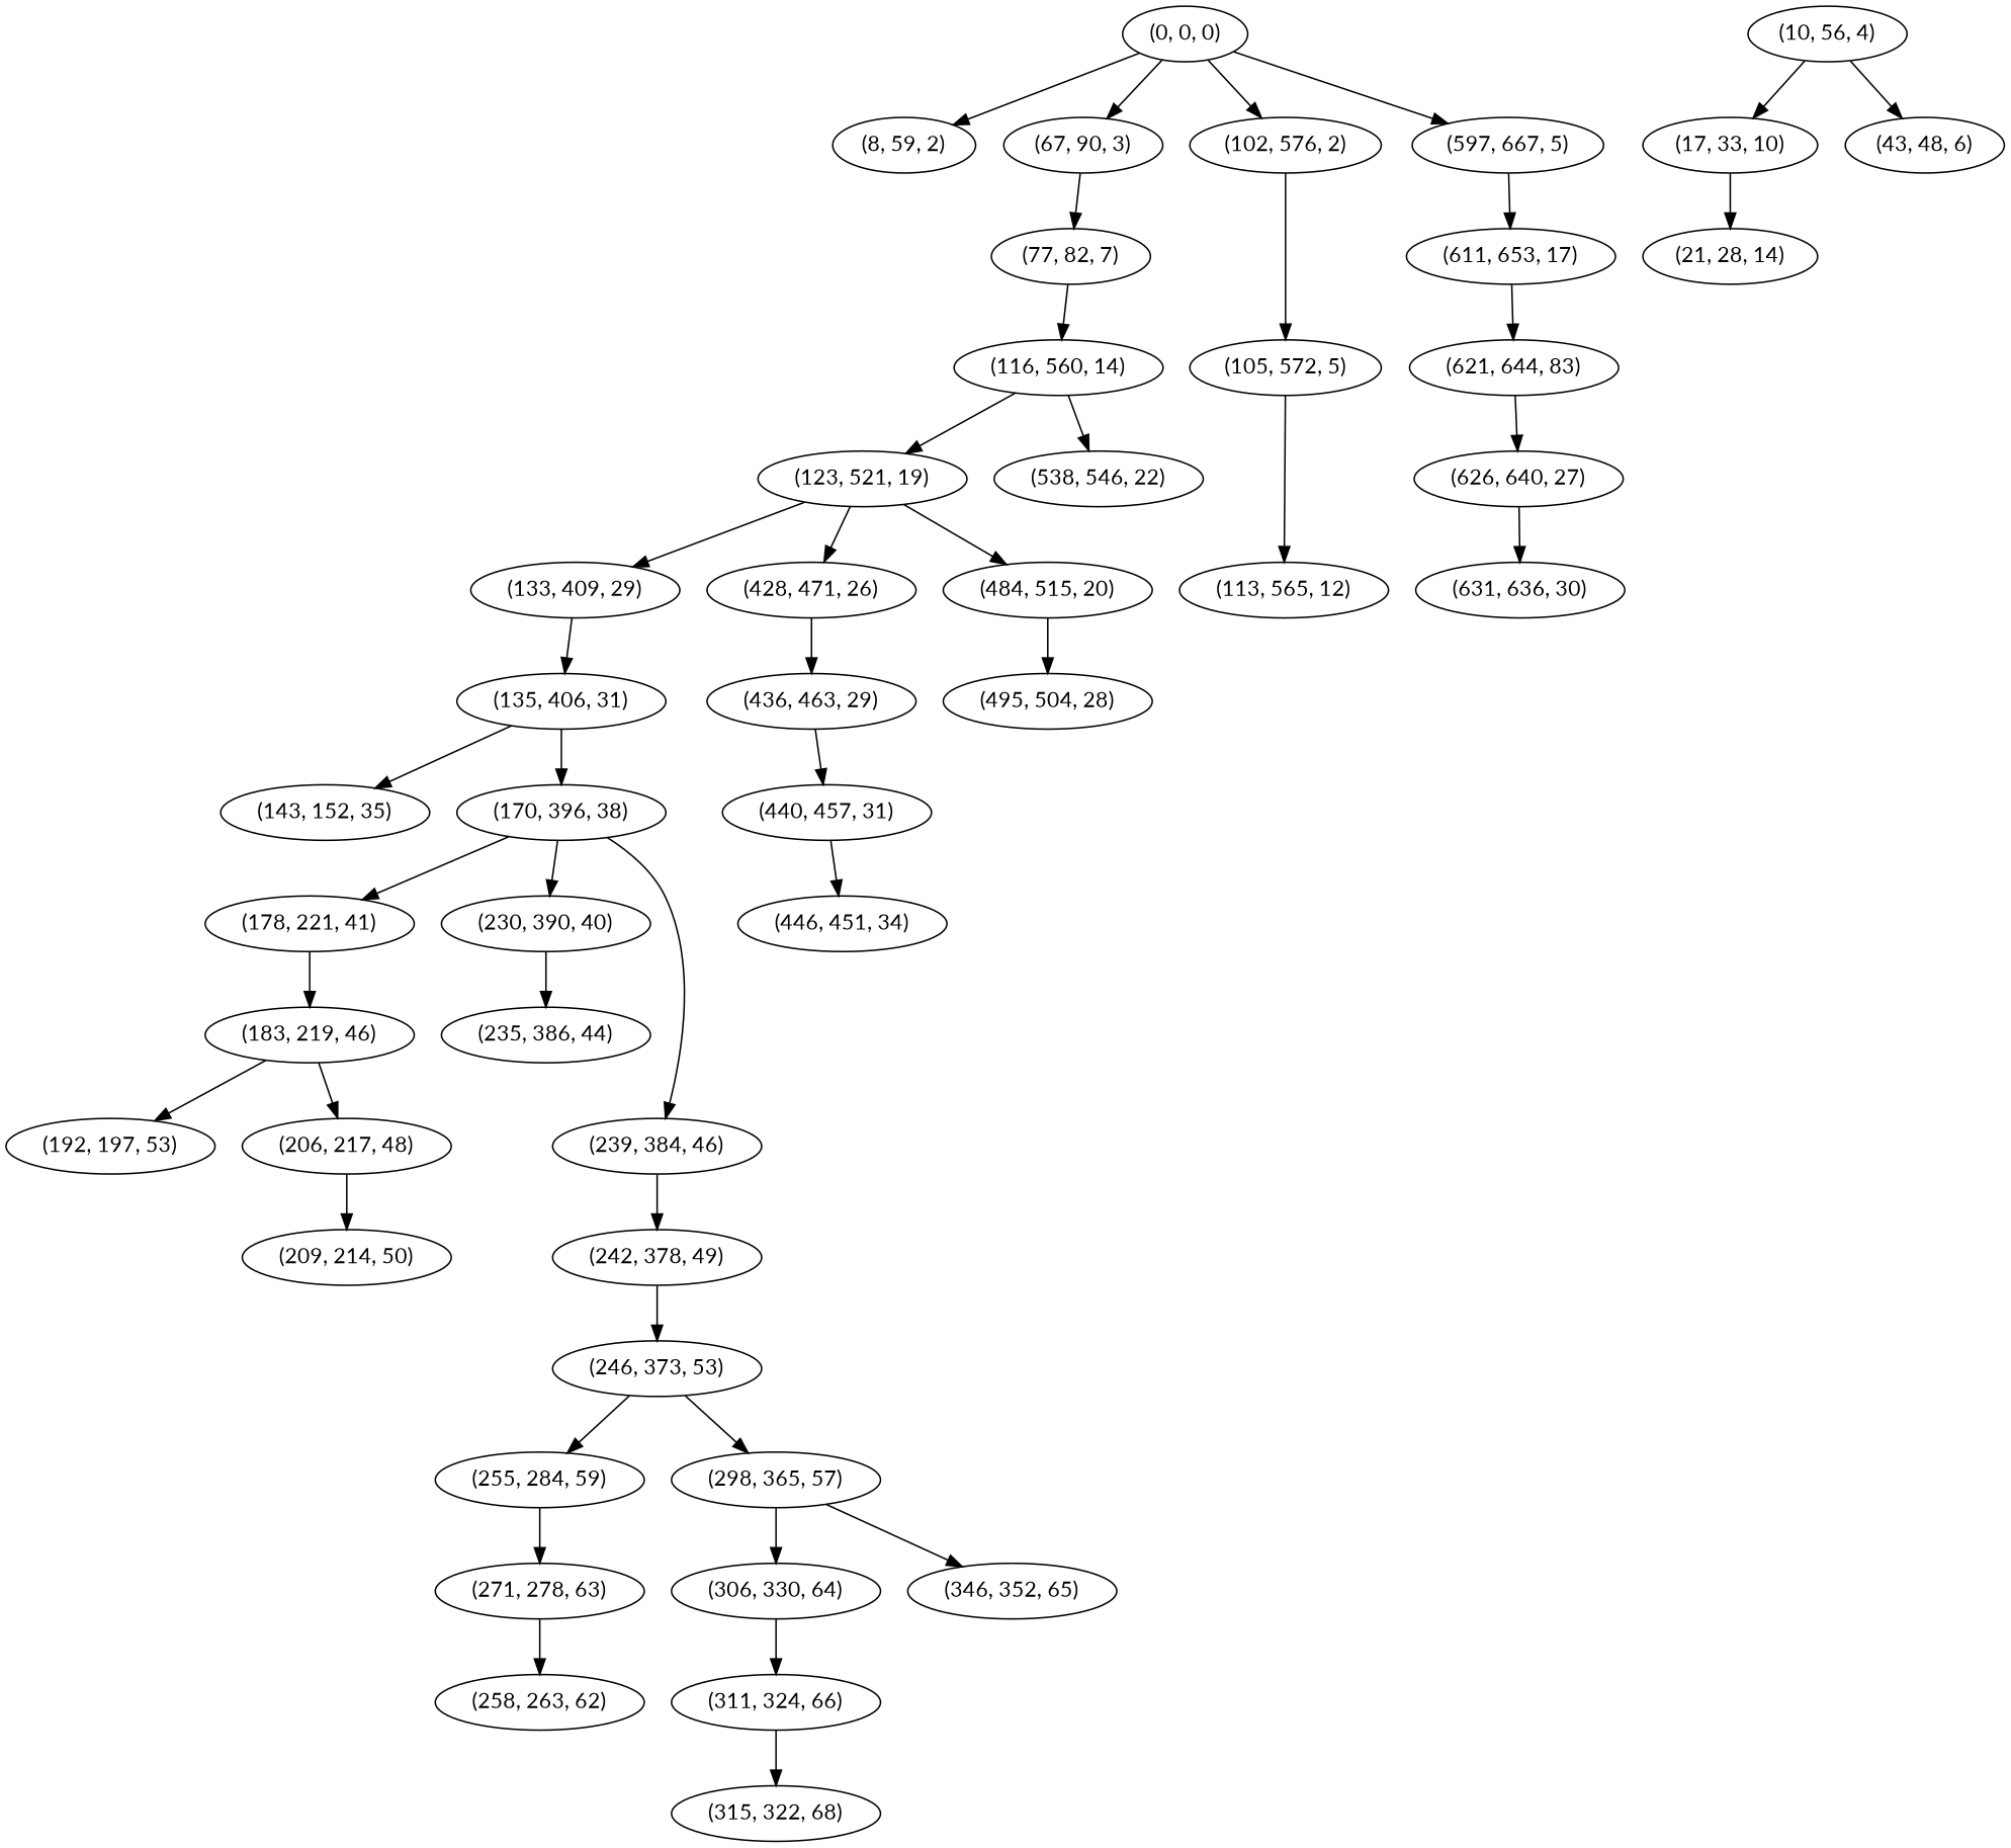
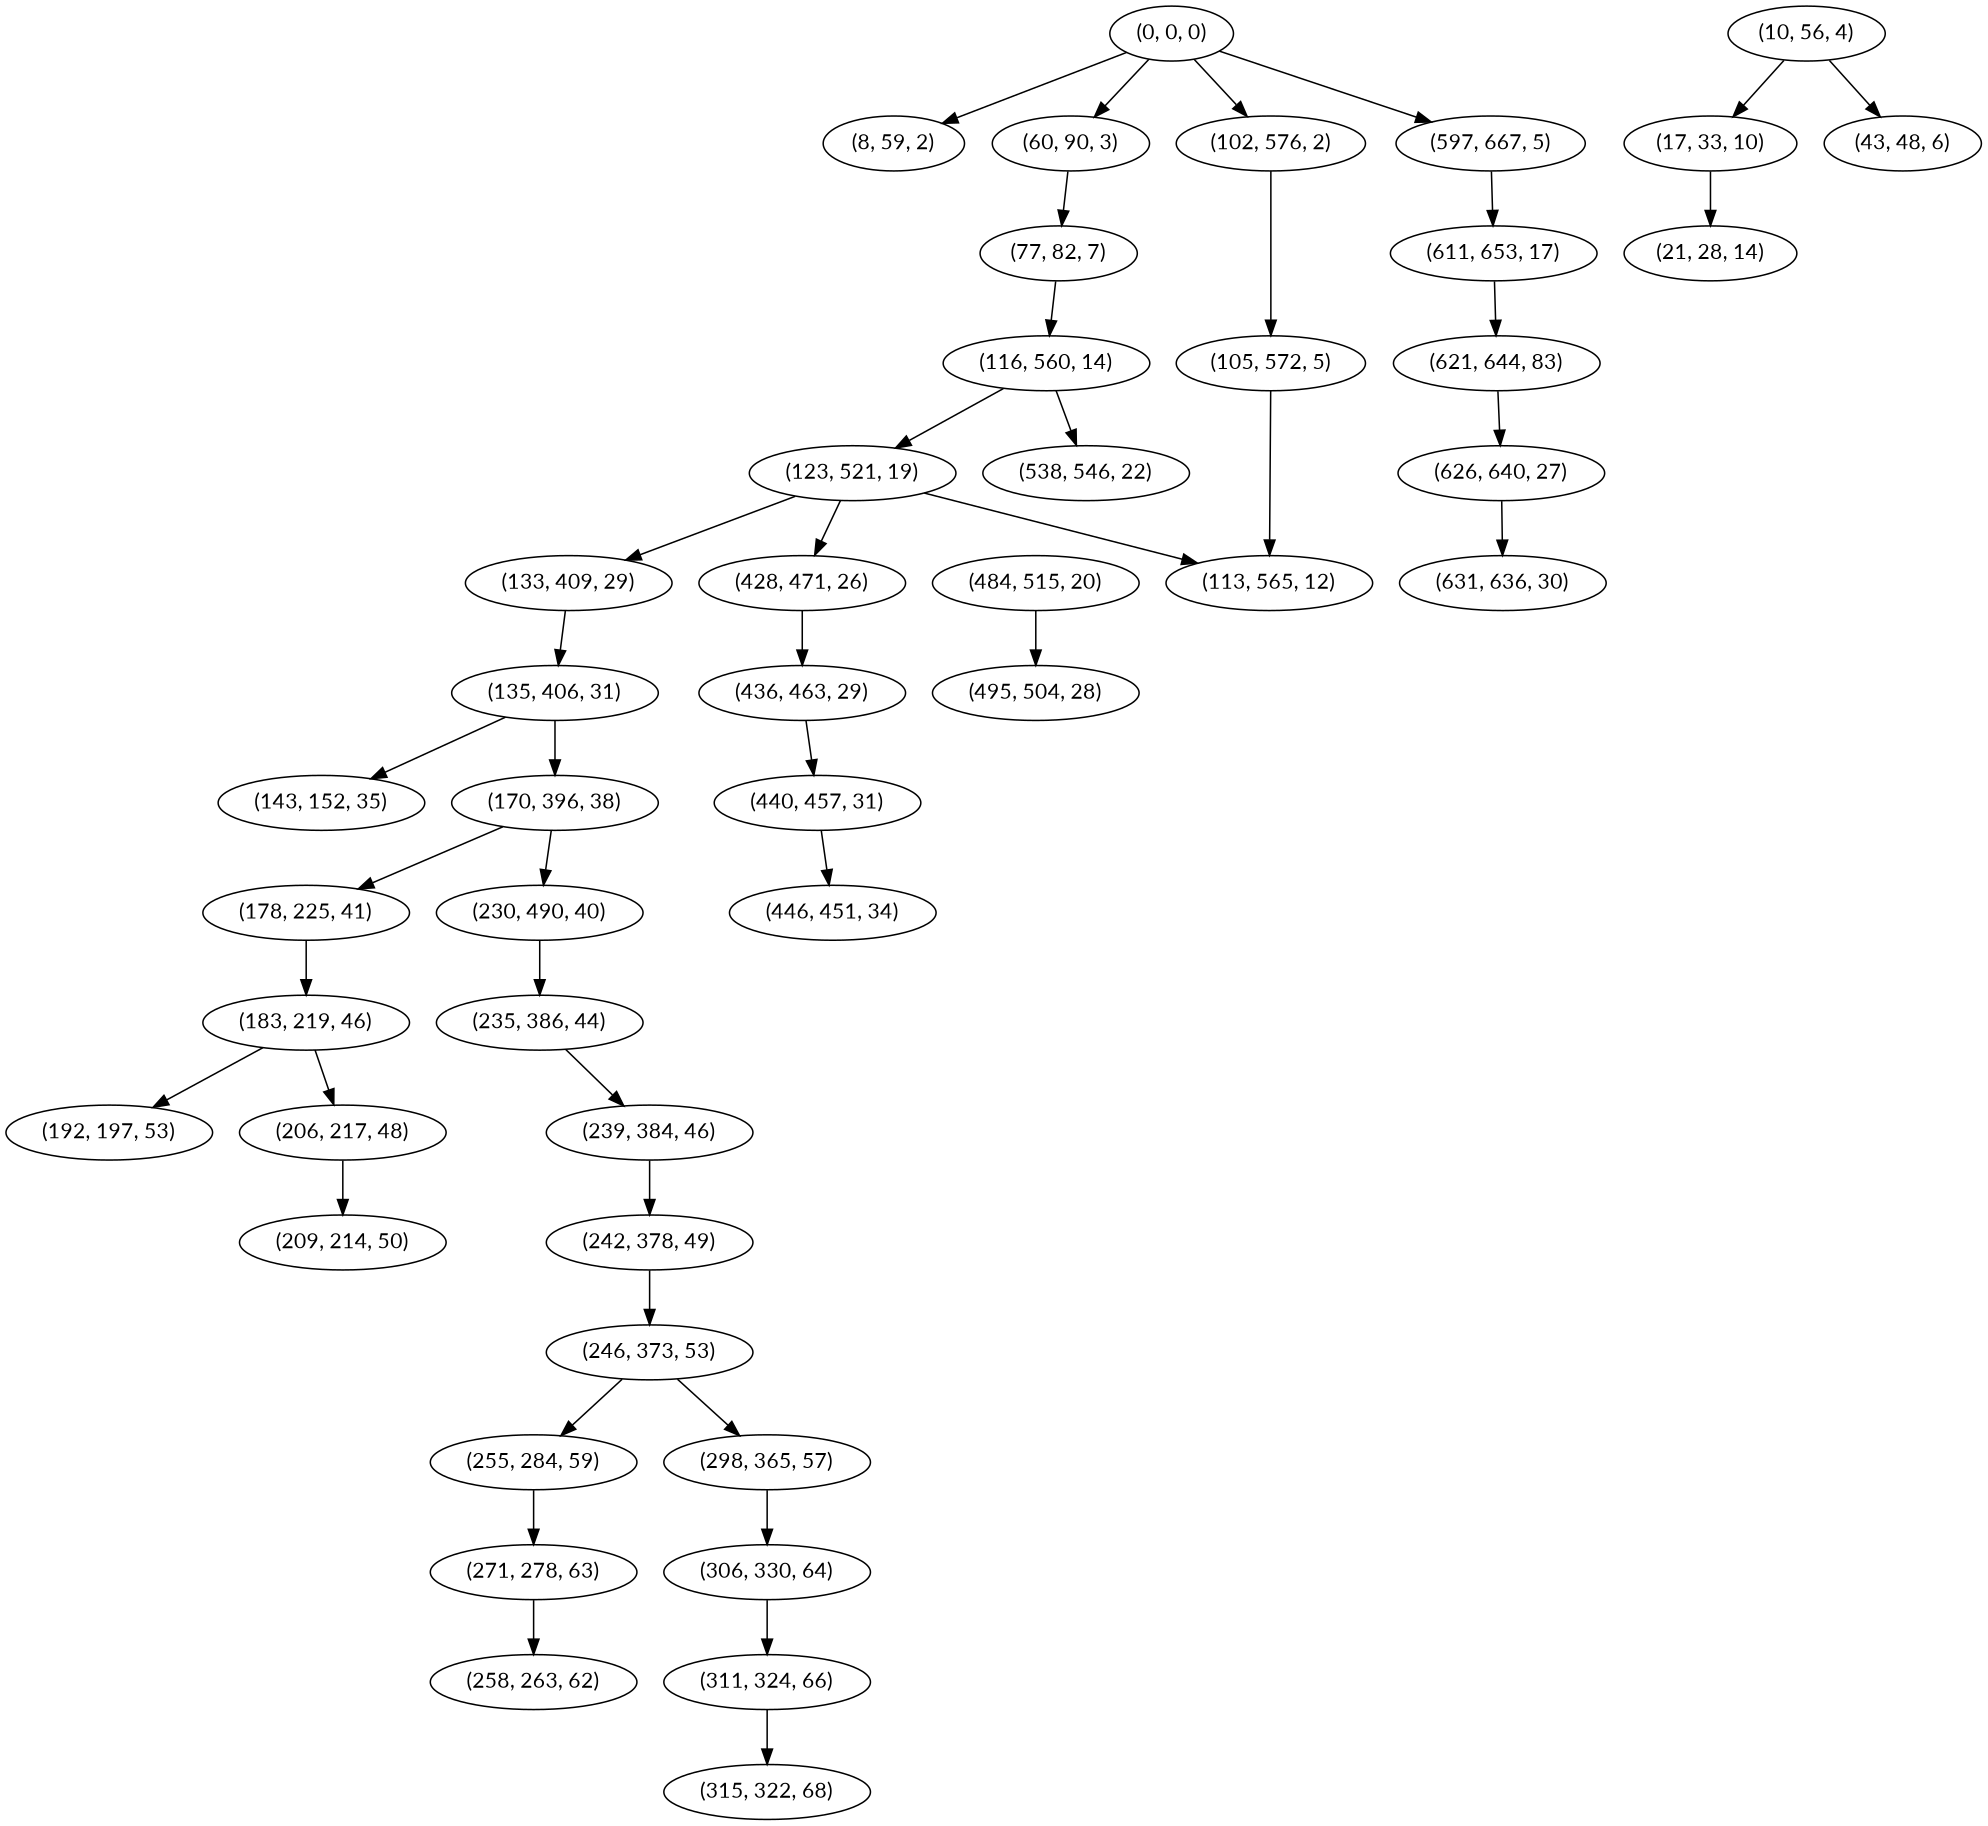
  digraph {
    fontname=Lato
    node [fontname=Lato]
    edge [fontname=Lato]
    "(0, 0, 0)"
    "(8, 59, 2)"
-   "(67, 90, 3)"
+   "(67, 90, 3)" [label="(60, 90, 3)"]
    "(102, 576, 2)"
    "(597, 667, 5)"
    "(77, 82, 7)"
    "(105, 572, 5)"
    "(611, 653, 17)"
    "(10, 56, 4)"
    "(17, 33, 10)"
    "(43, 48, 6)"
    "(21, 28, 14)"
    "(116, 560, 14)"
    "(113, 565, 12)"
    "(123, 521, 19)"
    "(538, 546, 22)"
    "(133, 409, 29)"
    "(428, 471, 26)"
    "(484, 515, 20)"
    "(135, 406, 31)"
    "(436, 463, 29)"
    "(495, 504, 28)"
    "(143, 152, 35)"
    "(170, 396, 38)"
-   "(178, 225, 41)" [label="(178, 221, 41)"]
-   "(230, 390, 40)"
+   "(178, 225, 41)"
+   "(230, 390, 40)" [label="(230, 490, 40)"]
    "(183, 219, 46)"
    "(235, 386, 44)"
    "(192, 197, 53)"
    "(206, 217, 48)"
    "(209, 214, 50)"
    "(239, 384, 46)"
    "(242, 378, 49)"
    "(246, 373, 53)"
    "(255, 284, 59)"
    "(298, 365, 57)"
    "(271, 278, 63)"
    "(306, 330, 64)"
-   "(346, 352, 65)"
    "(258, 263, 62)"
    "(311, 324, 66)"
    "(315, 322, 68)"
    "(440, 457, 31)"
    "(446, 451, 34)"
    n45 [label="(621, 644, 83)"]
    "(626, 640, 27)"
    "(631, 636, 30)"
    "(0, 0, 0)" -> "(8, 59, 2)"
    "(0, 0, 0)" -> "(67, 90, 3)"
    "(0, 0, 0)" -> "(102, 576, 2)"
    "(0, 0, 0)" -> "(597, 667, 5)"
    "(67, 90, 3)" -> "(77, 82, 7)"
    "(102, 576, 2)" -> "(105, 572, 5)"
    "(597, 667, 5)" -> "(611, 653, 17)"
    "(77, 82, 7)" -> "(116, 560, 14)"
    "(105, 572, 5)" -> "(113, 565, 12)"
    "(611, 653, 17)" -> n45
    "(10, 56, 4)" -> "(17, 33, 10)"
    "(10, 56, 4)" -> "(43, 48, 6)"
    "(17, 33, 10)" -> "(21, 28, 14)"
    "(116, 560, 14)" -> "(123, 521, 19)"
    "(116, 560, 14)" -> "(538, 546, 22)"
    "(123, 521, 19)" -> "(133, 409, 29)"
    "(123, 521, 19)" -> "(428, 471, 26)"
-   "(123, 521, 19)" -> "(484, 515, 20)"
+   "(123, 521, 19)" -> "(113, 565, 12)"
    "(133, 409, 29)" -> "(135, 406, 31)"
    "(428, 471, 26)" -> "(436, 463, 29)"
    "(484, 515, 20)" -> "(495, 504, 28)"
    "(135, 406, 31)" -> "(143, 152, 35)"
    "(135, 406, 31)" -> "(170, 396, 38)"
    "(436, 463, 29)" -> "(440, 457, 31)"
    "(170, 396, 38)" -> "(178, 225, 41)"
    "(170, 396, 38)" -> "(230, 390, 40)"
    "(178, 225, 41)" -> "(183, 219, 46)"
    "(230, 390, 40)" -> "(235, 386, 44)"
    "(183, 219, 46)" -> "(192, 197, 53)"
    "(183, 219, 46)" -> "(206, 217, 48)"
-   "(170, 396, 38)" -> "(239, 384, 46)"
+   "(235, 386, 44)" -> "(239, 384, 46)"
    "(206, 217, 48)" -> "(209, 214, 50)"
    "(239, 384, 46)" -> "(242, 378, 49)"
    "(242, 378, 49)" -> "(246, 373, 53)"
    "(246, 373, 53)" -> "(255, 284, 59)"
    "(246, 373, 53)" -> "(298, 365, 57)"
    "(255, 284, 59)" -> "(271, 278, 63)"
    "(298, 365, 57)" -> "(306, 330, 64)"
-   "(298, 365, 57)" -> "(346, 352, 65)"
    "(271, 278, 63)" -> "(258, 263, 62)"
    "(306, 330, 64)" -> "(311, 324, 66)"
    "(311, 324, 66)" -> "(315, 322, 68)"
    "(440, 457, 31)" -> "(446, 451, 34)"
    n45 -> "(626, 640, 27)"
    "(626, 640, 27)" -> "(631, 636, 30)"
  }
